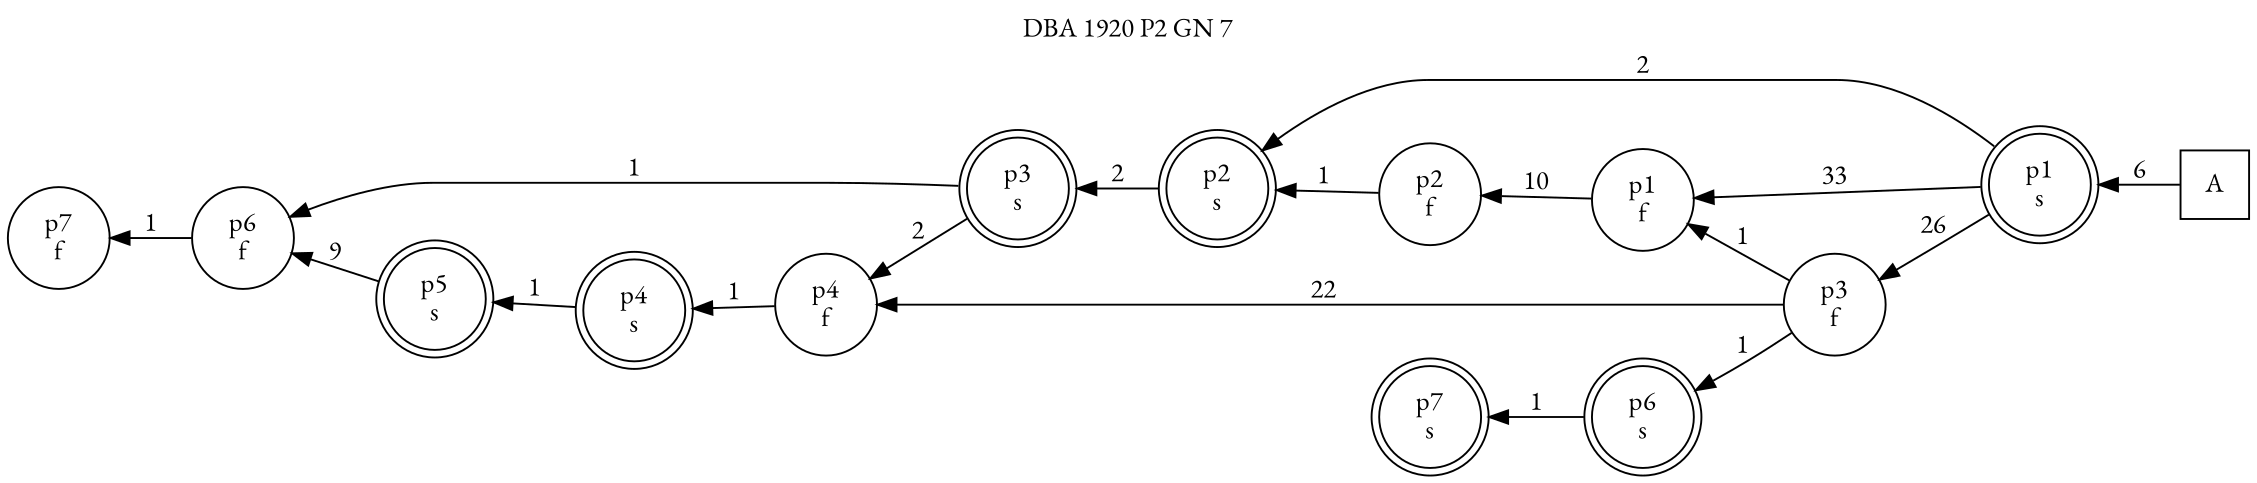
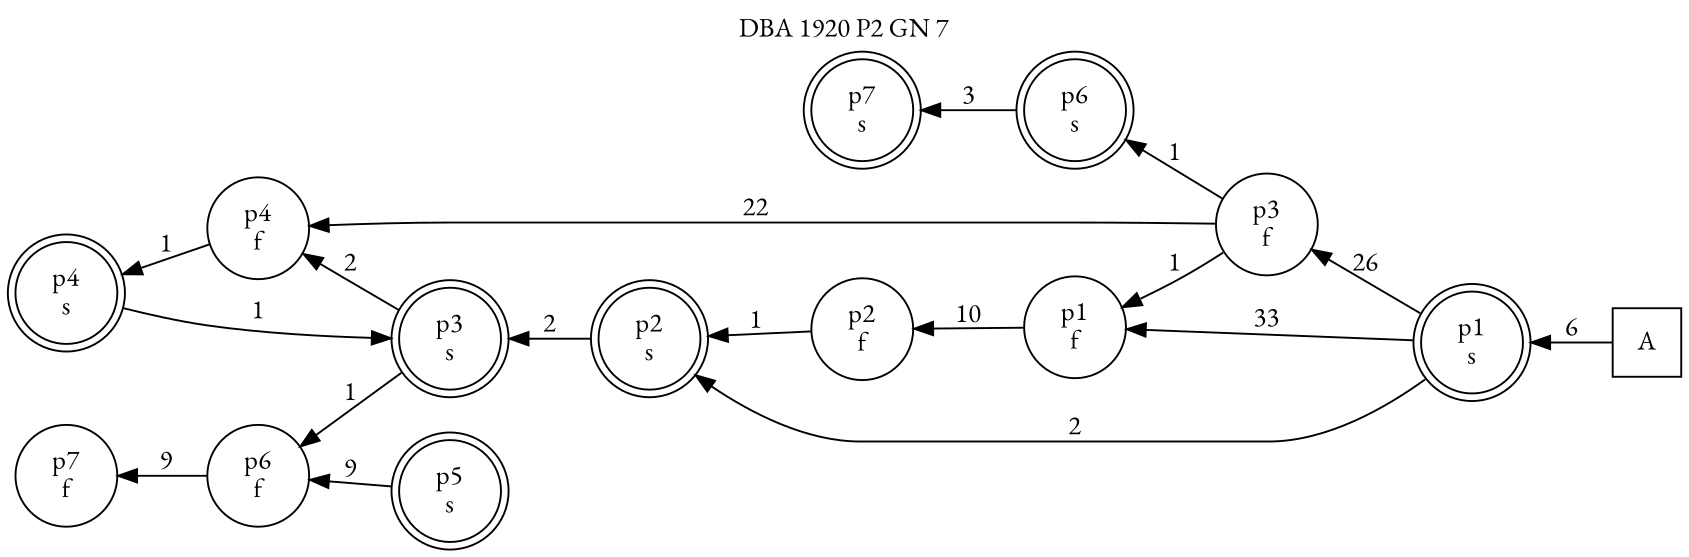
  digraph {
    fontname="EB Garamond"
    label=" DBA 1920 P2 GN 7 "
    labelloc=tl
    rankdir=RL
    node [fontname="EB Garamond" shape=doublecircle]
    edge [fontname="EB Garamond"]
    n1 [label=A shape=square]
    n2 [label="p1\ns"]
    n3 [label="p1\nf" shape=circle]
    n4 [label="p3\nf" shape=circle]
    n5 [label="p2\ns"]
    n6 [label="p2\nf" shape=circle]
    n7 [label="p4\nf" shape=circle]
    n8 [label="p6\ns"]
    n9 [label="p3\ns"]
    n10 [label="p4\ns"]
    n11 [label="p7\ns"]
    n12 [label="p6\nf" shape=circle]
    n13 [label="p5\ns"]
    n14 [label="p7\nf" shape=circle]
    n1 -> n2 [label=6]
    n2 -> n3 [label=33]
    n2 -> n4 [label=26]
    n2 -> n5 [label=2]
    n3 -> n6 [label=10]
    n4 -> n3 [label=1]
    n4 -> n7 [label=22]
    n4 -> n8 [label=1]
    n5 -> n9 [label=2]
    n6 -> n5 [label=1]
    n7 -> n10 [label=1]
-   n8 -> n11 [label=1]
+   n8 -> n11 [label=3]
    n9 -> n7 [label=2]
    n9 -> n12 [label=1]
-   n10 -> n13 [label=1]
-   n12 -> n14 [label=1]
+   n10 -> n9 [label=1]
+   n12 -> n14 [label=9]
    n13 -> n12 [label=9]
  }
